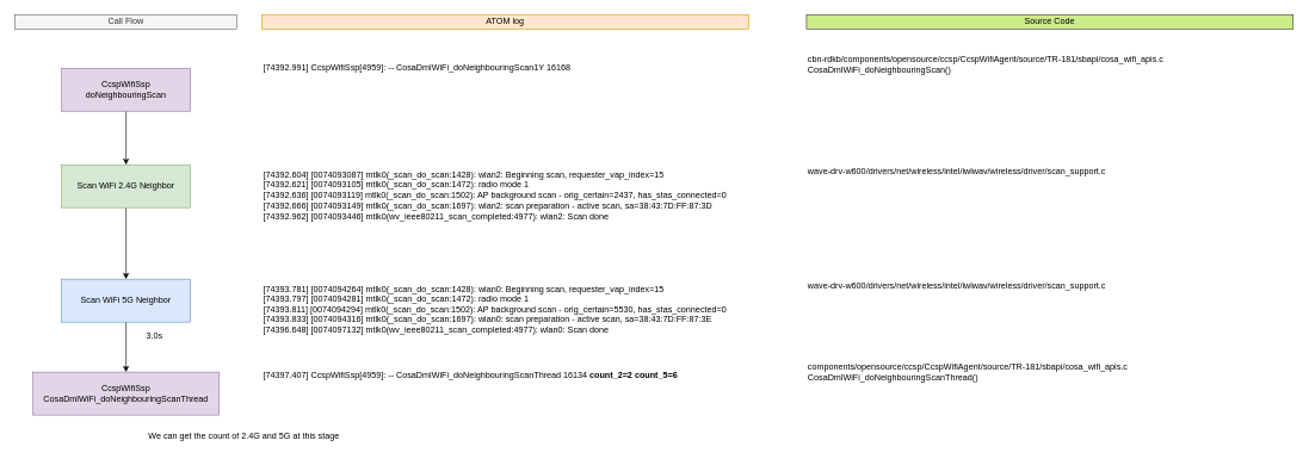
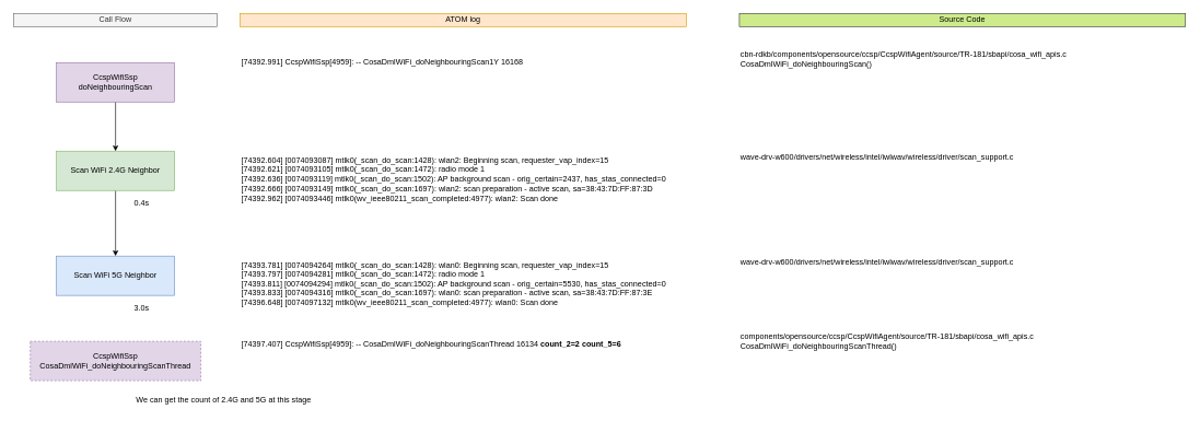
  <mxCell id="0" />
  <mxCell id="1" parent="0" />
  <mxCell id="2" style="edgeStyle=orthogonalEdgeStyle;rounded=0;orthogonalLoop=1;jettySize=auto;html=1;exitX=0.5;exitY=1;exitDx=0;exitDy=0;entryX=0.5;entryY=0;entryDx=0;entryDy=0;" edge="1" parent="1" source="3" target="5"><mxGeometry relative="1" as="geometry" /></mxCell>
  <mxCell id="3" value="Scan WiFi 2.4G Neighbor" style="rounded=0;whiteSpace=wrap;html=1;fillColor=#d5e8d4;strokeColor=#82b366;" vertex="1" parent="1"><mxGeometry x="85" y="230" width="180" height="60" as="geometry" /></mxCell>
- <mxCell id="4" style="edgeStyle=orthogonalEdgeStyle;rounded=0;orthogonalLoop=1;jettySize=auto;html=1;exitX=0.5;exitY=1;exitDx=0;exitDy=0;entryX=0.5;entryY=0;entryDx=0;entryDy=0;" edge="1" parent="1" source="5" target="20"><mxGeometry relative="1" as="geometry" /></mxCell>
  <mxCell id="5" value="Scan WiFi 5G Neighbor" style="rounded=0;whiteSpace=wrap;html=1;fillColor=#dae8fc;strokeColor=#6c8ebf;" vertex="1" parent="1"><mxGeometry x="85" y="390" width="180" height="60" as="geometry" /></mxCell>
  <mxCell id="6" value="&lt;div&gt;[74392.604] [0074093087] mtlk0(_scan_do_scan:1428): wlan2: Beginning scan, requester_vap_index=15&lt;/div&gt;&lt;div&gt;[74392.621] [0074093105] mtlk0(_scan_do_scan:1472): radio mode 1&lt;/div&gt;&lt;div&gt;[74392.636] [0074093119] mtlk0(_scan_do_scan:1502): AP background scan - orig_certain=2437, has_stas_connected=0&lt;/div&gt;&lt;div&gt;[74392.666] [0074093149] mtlk0(_scan_do_scan:1697): wlan2: scan preparation - active scan, sa=38:43:7D:FF:87:3D&lt;/div&gt;&lt;div&gt;[74392.962] [0074093446] mtlk0(wv_ieee80211_scan_completed:4977): wlan2: Scan done&lt;/div&gt;" style="text;html=1;strokeColor=none;fillColor=none;align=left;verticalAlign=top;whiteSpace=wrap;rounded=0;horizontal=1;" vertex="1" parent="1"><mxGeometry x="365" y="230" width="740" height="80" as="geometry" /></mxCell>
  <mxCell id="7" value="&lt;div&gt;[74393.781] [0074094264] mtlk0(_scan_do_scan:1428): wlan0: Beginning scan, requester_vap_index=15&lt;/div&gt;&lt;div&gt;[74393.797] [0074094281] mtlk0(_scan_do_scan:1472): radio mode 1&lt;/div&gt;&lt;div&gt;[74393.811] [0074094294] mtlk0(_scan_do_scan:1502): AP background scan - orig_certain=5530, has_stas_connected=0&lt;/div&gt;&lt;div&gt;[74393.833] [0074094316] mtlk0(_scan_do_scan:1697): wlan0: scan preparation - active scan, sa=38:43:7D:FF:87:3E&lt;/div&gt;&lt;div&gt;[74396.648] [0074097132] mtlk0(wv_ieee80211_scan_completed:4977): wlan0: Scan done&lt;/div&gt;" style="text;html=1;strokeColor=none;fillColor=none;align=left;verticalAlign=top;whiteSpace=wrap;rounded=0;horizontal=1;" vertex="1" parent="1"><mxGeometry x="365" y="390" width="740" height="80" as="geometry" /></mxCell>
  <mxCell id="8" value="[74397.407] CcspWifiSsp[4959]: -- CosaDmlWiFi_doNeighbouringScanThread 16134 &lt;b&gt;count_2=2&lt;/b&gt; &lt;b&gt;count_5=6&lt;/b&gt;" style="text;html=1;strokeColor=none;fillColor=none;align=left;verticalAlign=top;whiteSpace=wrap;rounded=0;horizontal=1;" vertex="1" parent="1"><mxGeometry x="365" y="510" width="690" height="80" as="geometry" /></mxCell>
  <mxCell id="9" value="ATOM log" style="text;html=1;strokeColor=#d79b00;fillColor=#ffe6cc;align=center;verticalAlign=middle;whiteSpace=wrap;rounded=0;" vertex="1" parent="1"><mxGeometry x="365" y="20" width="680" height="20" as="geometry" /></mxCell>
  <mxCell id="10" value="wave-drv-w600/drivers/net/wireless/intel/iwlwav/wireless/driver/scan_support.c" style="text;html=1;strokeColor=none;fillColor=none;align=left;verticalAlign=middle;whiteSpace=wrap;rounded=0;" vertex="1" parent="1"><mxGeometry x="1126" y="230" width="489" height="20" as="geometry" /></mxCell>
  <mxCell id="11" value="Source Code" style="text;html=1;strokeColor=#36393d;fillColor=#cdeb8b;align=center;verticalAlign=middle;whiteSpace=wrap;rounded=0;" vertex="1" parent="1"><mxGeometry x="1126" y="20" width="680" height="20" as="geometry" /></mxCell>
+ <mxCell id="12" value="0.4s" style="text;html=1;strokeColor=none;fillColor=none;align=center;verticalAlign=middle;whiteSpace=wrap;rounded=0;" vertex="1" parent="1"><mxGeometry x="195" y="300" width="40" height="20" as="geometry" /></mxCell>
  <mxCell id="13" value="3.0s" style="text;html=1;strokeColor=none;fillColor=none;align=center;verticalAlign=middle;whiteSpace=wrap;rounded=0;" vertex="1" parent="1"><mxGeometry x="195" y="460" width="40" height="20" as="geometry" /></mxCell>
  <mxCell id="14" value="wave-drv-w600/drivers/net/wireless/intel/iwlwav/wireless/driver/scan_support.c" style="text;html=1;strokeColor=none;fillColor=none;align=left;verticalAlign=middle;whiteSpace=wrap;rounded=0;" vertex="1" parent="1"><mxGeometry x="1126" y="390" width="489" height="20" as="geometry" /></mxCell>
  <mxCell id="15" value="components/opensource/ccsp/CcspWifiAgent/source/TR-181/sbapi/cosa_wifi_apis.c&lt;br&gt;CosaDmlWiFi_doNeighbouringScanThread()" style="text;html=1;strokeColor=none;fillColor=none;align=left;verticalAlign=middle;whiteSpace=wrap;rounded=0;" vertex="1" parent="1"><mxGeometry x="1126" y="510" width="489" height="20" as="geometry" /></mxCell>
  <mxCell id="16" style="edgeStyle=orthogonalEdgeStyle;rounded=0;orthogonalLoop=1;jettySize=auto;html=1;exitX=0.5;exitY=1;exitDx=0;exitDy=0;entryX=0.5;entryY=0;entryDx=0;entryDy=0;" edge="1" parent="1" source="17" target="3"><mxGeometry relative="1" as="geometry" /></mxCell>
  <mxCell id="17" value="CcspWifiSsp&lt;br&gt;doNeighbouringScan" style="rounded=0;whiteSpace=wrap;html=1;fillColor=#e1d5e7;strokeColor=#9673a6;" vertex="1" parent="1"><mxGeometry x="85" y="95" width="180" height="60" as="geometry" /></mxCell>
  <mxCell id="18" value="[74392.991] CcspWifiSsp[4959]: -- CosaDmlWiFi_doNeighbouringScan1Y 16168" style="text;html=1;strokeColor=none;fillColor=none;align=left;verticalAlign=top;whiteSpace=wrap;rounded=0;horizontal=1;" vertex="1" parent="1"><mxGeometry x="365" y="80" width="740" height="80" as="geometry" /></mxCell>
  <mxCell id="19" value="cbn-rdkb/components/opensource/ccsp/CcspWifiAgent/source/TR-181/sbapi/cosa_wifi_apis.c&lt;br&gt;CosaDmlWiFi_doNeighbouringScan()" style="text;html=1;strokeColor=none;fillColor=none;align=left;verticalAlign=middle;whiteSpace=wrap;rounded=0;" vertex="1" parent="1"><mxGeometry x="1126" y="80" width="529" height="20" as="geometry" /></mxCell>
- <mxCell id="20" value="CcspWifiSsp&lt;br&gt;CosaDmlWiFi_doNeighbouringScanThread" style="rounded=0;whiteSpace=wrap;html=1;fillColor=#e1d5e7;strokeColor=#9673a6;" vertex="1" parent="1"><mxGeometry x="45" y="520" width="260" height="60" as="geometry" /></mxCell>
+ <mxCell id="20" value="CcspWifiSsp&lt;br&gt;CosaDmlWiFi_doNeighbouringScanThread" style="rounded=0;whiteSpace=wrap;html=1;fillColor=#e1d5e7;strokeColor=#9673a6;dashed=1;" vertex="1" parent="1"><mxGeometry x="45" y="520" width="260" height="60" as="geometry" /></mxCell>
  <mxCell id="21" value="Call Flow" style="text;html=1;align=center;verticalAlign=middle;whiteSpace=wrap;rounded=0;fillColor=#f5f5f5;strokeColor=#666666;fontColor=#333333;" vertex="1" parent="1"><mxGeometry x="20" y="20" width="310" height="20" as="geometry" /></mxCell>
  <mxCell id="22" value="We can get the count of 2.4G and 5G at this stage" style="text;html=1;strokeColor=none;fillColor=none;align=center;verticalAlign=middle;whiteSpace=wrap;rounded=0;" vertex="1" parent="1"><mxGeometry x="195" y="600" width="290" height="20" as="geometry" /></mxCell>
